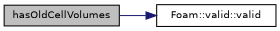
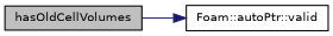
  digraph {
    rankdir=LR
    node [color=black fontname=Helvetica fontsize=10 shape=record]
    n1 [fillcolor=grey75 fontcolor=black height=0.2 label=hasOldCellVolumes style=filled width=0.4]
-   n2 [height=0.2 label="Foam::valid::valid" width=0.4]
+   n2 [height=0.2 label="Foam::autoPtr::valid" width=0.4]
    n1 -> n2 [color=midnightblue fontname=Helvetica fontsize=10 labelfontname=Helvetica labelfontsize=10 style=solid]
  }
